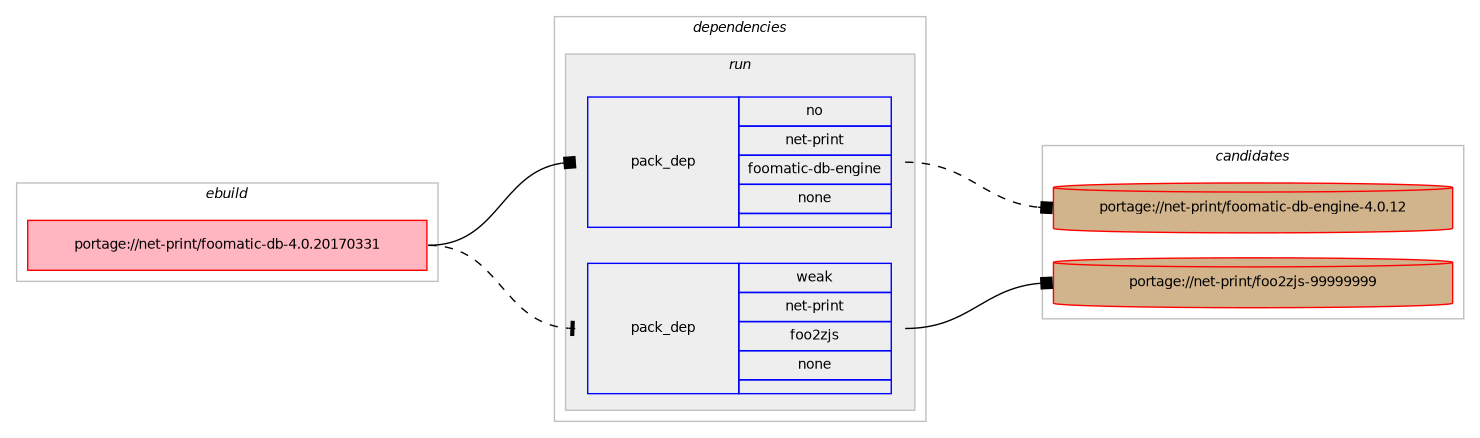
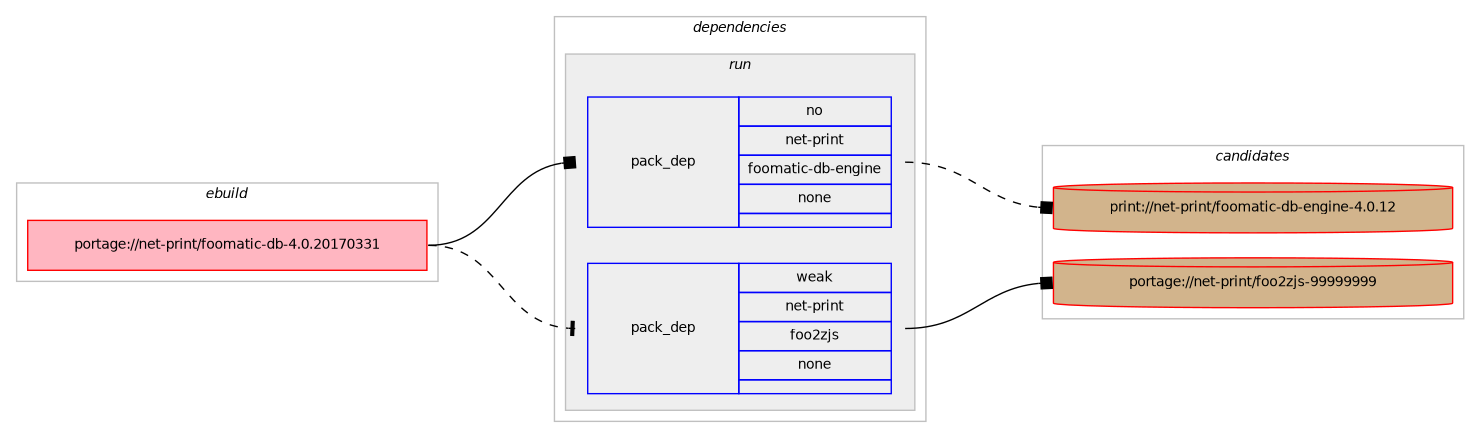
  digraph {
    compound=true
    concentrate=true
    fontname=Helvetica
    fontsize=10
    newrank=true
    rankdir=LR
    ranksep=1.5
    node [color=red fontname=Helvetica fontsize=10 style=filled shape=none]
    edge [arrowhead=box headport=w style=solid tailport=e weight=20]
    n1 [label="portage://net-print/foomatic-db-4.0.20170331" width=4 fillcolor=lightpink shape=box]
    n2 [color=blue label=<<TABLE BORDER="0" CELLBORDER="1" CELLSPACING="0" CELLPADDING="4" WIDTH="220"><TR><TD ROWSPAN="6" CELLPADDING="30">pack_dep</TD></TR><TR><TD WIDTH="110">no</TD></TR><TR><TD>net-print</TD></TR><TR><TD>foomatic-db-engine</TD></TR><TR><TD>none</TD></TR><TR><TD></TD></TR></TABLE>> style=""]
    n3 [color=blue label=<<TABLE BORDER="0" CELLBORDER="1" CELLSPACING="0" CELLPADDING="4" WIDTH="220"><TR><TD ROWSPAN="6" CELLPADDING="30">pack_dep</TD></TR><TR><TD WIDTH="110">weak</TD></TR><TR><TD>net-print</TD></TR><TR><TD>foo2zjs</TD></TR><TR><TD>none</TD></TR><TR><TD></TD></TR></TABLE>> style=""]
-   n4 [label="portage://net-print/foomatic-db-engine-4.0.12" width=4 fillcolor=tan shape=cylinder]
+   n4 [label="print://net-print/foomatic-db-engine-4.0.12" width=4 fillcolor=tan shape=cylinder]
    n5 [label="portage://net-print/foo2zjs-99999999" width=4 fillcolor=tan shape=cylinder]
    subgraph cluster_1 {
      color=gray
      label=<<i>ebuild</i>>
      rank=same
      n1
    }
    subgraph cluster_2 {
      color=gray
      label=<<i>dependencies</i>>
      subgraph cluster_3 {
        color=gray
        fillcolor="#eeeeee"
        label=<<i>compile</i>>
        style=filled
      }
      subgraph cluster_4 {
        color=gray
        fillcolor="#eeeeee"
        label=<<i>compile and run</i>>
        style=filled
      }
      subgraph cluster_5 {
        color=gray
        fillcolor="#eeeeee"
        label=<<i>run</i>>
        style=filled
        subgraph sub_6 {
          color=gray
          fillcolor="#eeeeee"
          label=<<i>run</i>>
          style=filled
          n2
        }
        subgraph sub_7 {
          color=gray
          fillcolor="#eeeeee"
          label=<<i>run</i>>
          style=filled
          n3
        }
      }
    }
    subgraph cluster_8 {
      color=gray
      label=<<i>candidates</i>>
      rank=same
      subgraph sub_9 {
        color=black
        label=<<i>candidates</i>>
        nodesep=1
        rank=same
        n4
      }
      subgraph sub_10 {
        color=black
        label=<<i>candidates</i>>
        nodesep=1
        rank=same
        n5
      }
    }
    n1 -> n2
    n1 -> n3 [arrowhead=tee style=dashed]
    n2 -> n4 [style=dashed weight=100]
    n3 -> n5 [weight=100]
  }
